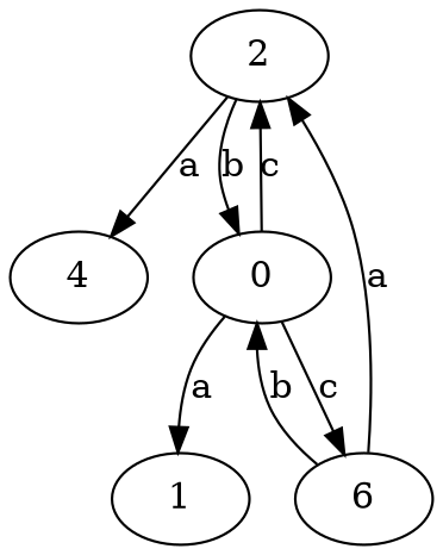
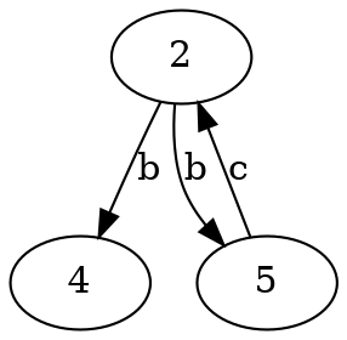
  strict digraph {
    2
    4
-   5 [label=0]
-   6
-   1
-   2 -> 4 [label=a]
+   5
+   2 -> 4 [label=b]
    2 -> 5 [label=b]
    5 -> 2 [label=c]
-   5 -> 6 [label=c]
-   5 -> 1 [label=a]
-   6 -> 2 [label=a]
-   6 -> 5 [label=b]
  }
